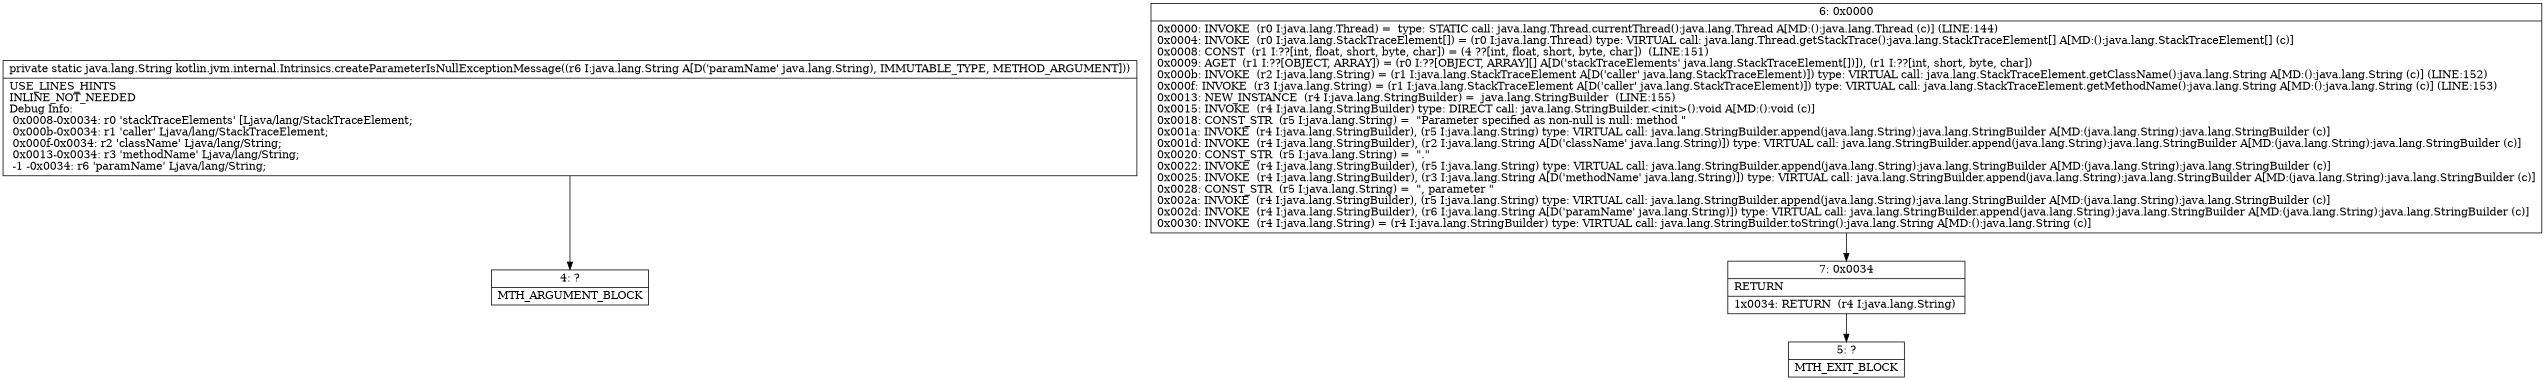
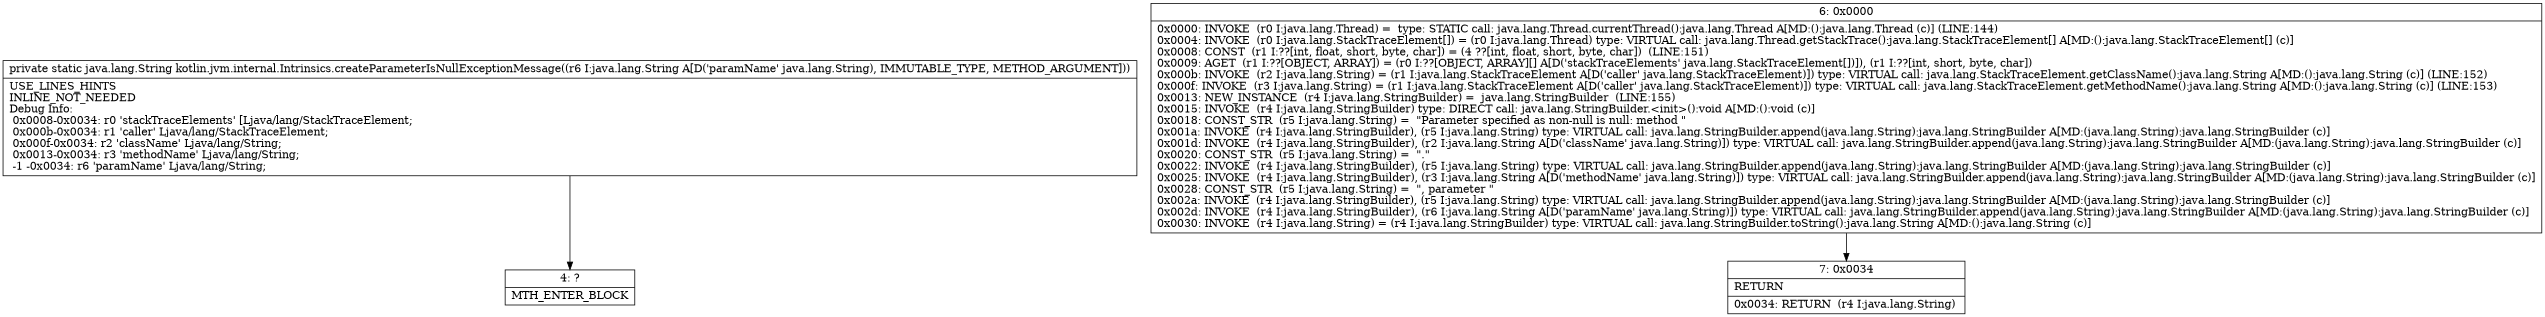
  digraph {
    node [shape=record]
-   n1 [label="{4\:\ ?|MTH_ARGUMENT_BLOCK\l}"]
+   n1 [label="{4\:\ ?|MTH_ENTER_BLOCK\l}"]
    n2 [label="{6\:\ 0x0000|0x0000: INVOKE  (r0 I:java.lang.Thread) =  type: STATIC call: java.lang.Thread.currentThread():java.lang.Thread A[MD:():java.lang.Thread (c)] (LINE:144)\l0x0004: INVOKE  (r0 I:java.lang.StackTraceElement[]) = (r0 I:java.lang.Thread) type: VIRTUAL call: java.lang.Thread.getStackTrace():java.lang.StackTraceElement[] A[MD:():java.lang.StackTraceElement[] (c)]\l0x0008: CONST  (r1 I:??[int, float, short, byte, char]) = (4 ??[int, float, short, byte, char])  (LINE:151)\l0x0009: AGET  (r1 I:??[OBJECT, ARRAY]) = (r0 I:??[OBJECT, ARRAY][] A[D('stackTraceElements' java.lang.StackTraceElement[])]), (r1 I:??[int, short, byte, char]) \l0x000b: INVOKE  (r2 I:java.lang.String) = (r1 I:java.lang.StackTraceElement A[D('caller' java.lang.StackTraceElement)]) type: VIRTUAL call: java.lang.StackTraceElement.getClassName():java.lang.String A[MD:():java.lang.String (c)] (LINE:152)\l0x000f: INVOKE  (r3 I:java.lang.String) = (r1 I:java.lang.StackTraceElement A[D('caller' java.lang.StackTraceElement)]) type: VIRTUAL call: java.lang.StackTraceElement.getMethodName():java.lang.String A[MD:():java.lang.String (c)] (LINE:153)\l0x0013: NEW_INSTANCE  (r4 I:java.lang.StringBuilder) =  java.lang.StringBuilder  (LINE:155)\l0x0015: INVOKE  (r4 I:java.lang.StringBuilder) type: DIRECT call: java.lang.StringBuilder.\<init\>():void A[MD:():void (c)]\l0x0018: CONST_STR  (r5 I:java.lang.String) =  \"Parameter specified as non\-null is null: method \" \l0x001a: INVOKE  (r4 I:java.lang.StringBuilder), (r5 I:java.lang.String) type: VIRTUAL call: java.lang.StringBuilder.append(java.lang.String):java.lang.StringBuilder A[MD:(java.lang.String):java.lang.StringBuilder (c)]\l0x001d: INVOKE  (r4 I:java.lang.StringBuilder), (r2 I:java.lang.String A[D('className' java.lang.String)]) type: VIRTUAL call: java.lang.StringBuilder.append(java.lang.String):java.lang.StringBuilder A[MD:(java.lang.String):java.lang.StringBuilder (c)]\l0x0020: CONST_STR  (r5 I:java.lang.String) =  \".\" \l0x0022: INVOKE  (r4 I:java.lang.StringBuilder), (r5 I:java.lang.String) type: VIRTUAL call: java.lang.StringBuilder.append(java.lang.String):java.lang.StringBuilder A[MD:(java.lang.String):java.lang.StringBuilder (c)]\l0x0025: INVOKE  (r4 I:java.lang.StringBuilder), (r3 I:java.lang.String A[D('methodName' java.lang.String)]) type: VIRTUAL call: java.lang.StringBuilder.append(java.lang.String):java.lang.StringBuilder A[MD:(java.lang.String):java.lang.StringBuilder (c)]\l0x0028: CONST_STR  (r5 I:java.lang.String) =  \", parameter \" \l0x002a: INVOKE  (r4 I:java.lang.StringBuilder), (r5 I:java.lang.String) type: VIRTUAL call: java.lang.StringBuilder.append(java.lang.String):java.lang.StringBuilder A[MD:(java.lang.String):java.lang.StringBuilder (c)]\l0x002d: INVOKE  (r4 I:java.lang.StringBuilder), (r6 I:java.lang.String A[D('paramName' java.lang.String)]) type: VIRTUAL call: java.lang.StringBuilder.append(java.lang.String):java.lang.StringBuilder A[MD:(java.lang.String):java.lang.StringBuilder (c)]\l0x0030: INVOKE  (r4 I:java.lang.String) = (r4 I:java.lang.StringBuilder) type: VIRTUAL call: java.lang.StringBuilder.toString():java.lang.String A[MD:():java.lang.String (c)]\l}"]
-   n3 [label="{7\:\ 0x0034|RETURN\l|1x0034: RETURN  (r4 I:java.lang.String) \l}"]
-   n4 [label="{5\:\ ?|MTH_EXIT_BLOCK\l}"]
+   n3 [label="{7\:\ 0x0034|RETURN\l|0x0034: RETURN  (r4 I:java.lang.String) \l}"]
    n5 [label="{private static java.lang.String kotlin.jvm.internal.Intrinsics.createParameterIsNullExceptionMessage((r6 I:java.lang.String A[D('paramName' java.lang.String), IMMUTABLE_TYPE, METHOD_ARGUMENT]))  | USE_LINES_HINTS\lINLINE_NOT_NEEDED\lDebug Info:\l  0x0008\-0x0034: r0 'stackTraceElements' [Ljava\/lang\/StackTraceElement;\l  0x000b\-0x0034: r1 'caller' Ljava\/lang\/StackTraceElement;\l  0x000f\-0x0034: r2 'className' Ljava\/lang\/String;\l  0x0013\-0x0034: r3 'methodName' Ljava\/lang\/String;\l  \-1 \-0x0034: r6 'paramName' Ljava\/lang\/String;\l}"]
    n2 -> n3
-   n3 -> n4
    n5 -> n1
  }
